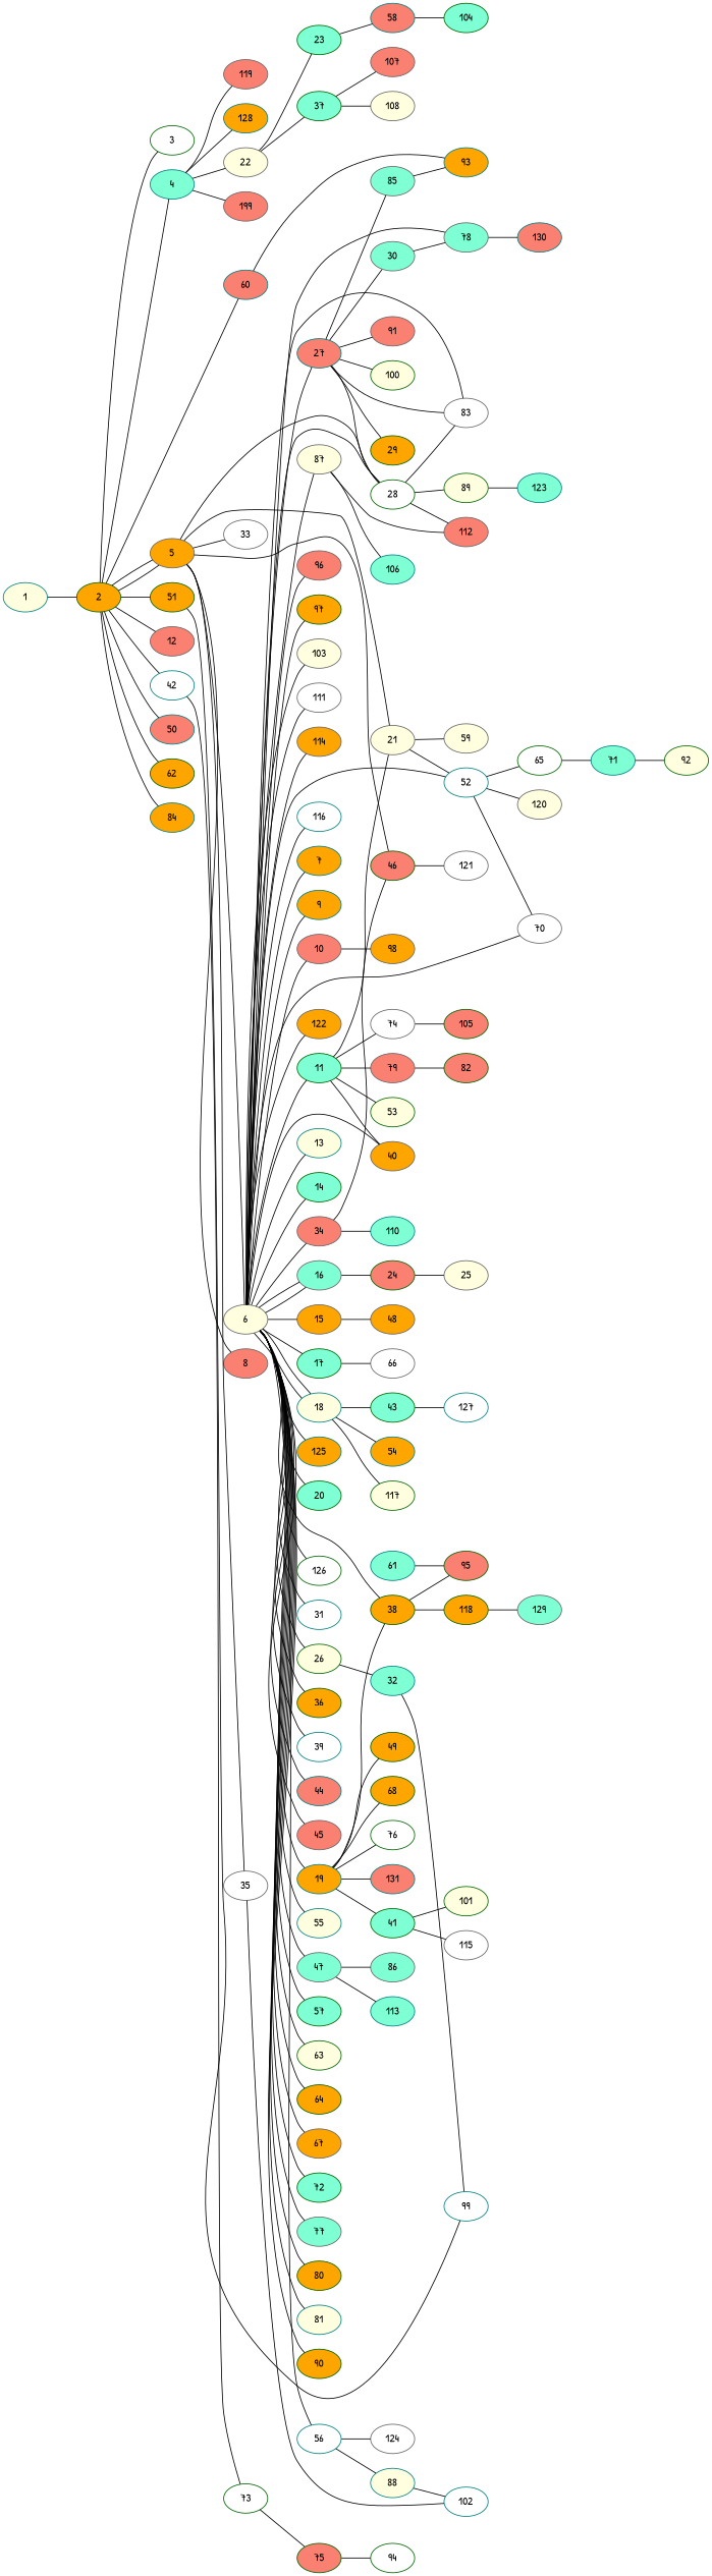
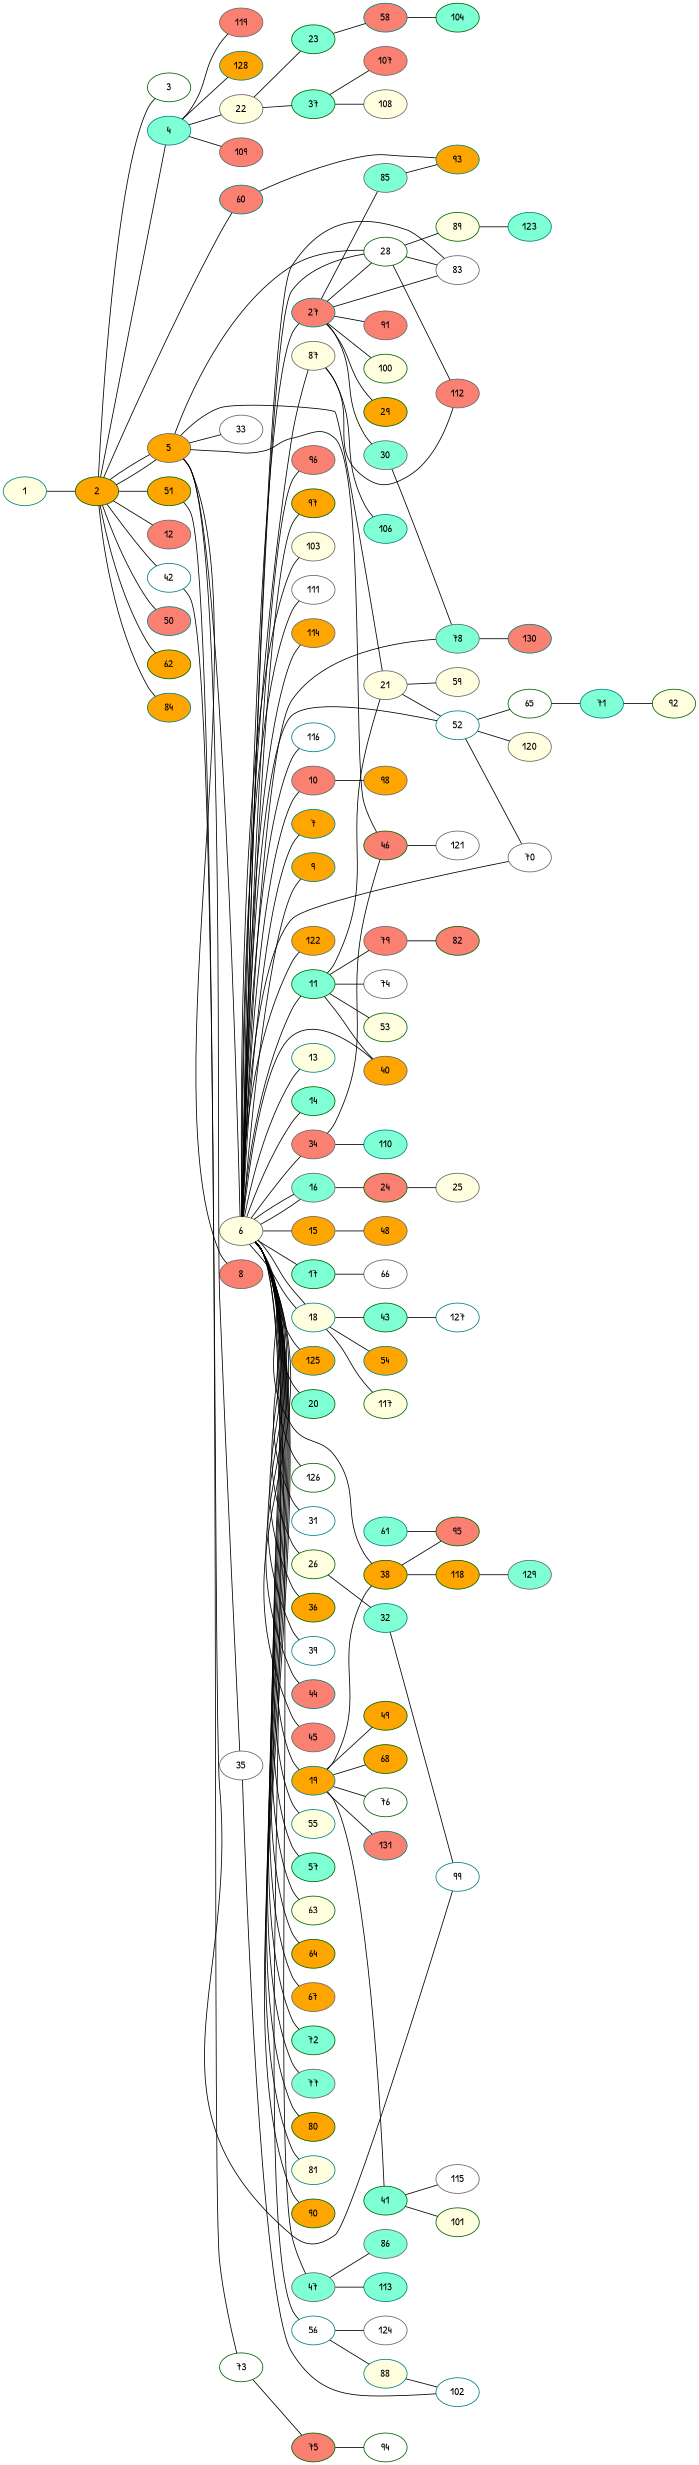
  graph {
    fontname="Patrick Hand"
    rankdir=LR
    node [color=gray40 fillcolor=orange fontname="Patrick Hand" style=filled]
    edge [fontname="Patrick Hand"]
    1 [color=teal fillcolor=lightyellow]
    2 [color=darkgreen]
    3 [color=darkgreen fillcolor=white]
    4 [color=teal fillcolor=aquamarine]
    5
    12 [fillcolor=salmon]
    42 [color=teal fillcolor=white]
    50 [color=teal fillcolor=salmon]
    51 [color=darkgreen]
    60 [color=teal fillcolor=salmon]
    62 [color=darkgreen]
    84 [color=teal]
    22 [fillcolor=lightyellow]
-   109 [fillcolor=salmon label=199]
+   109 [fillcolor=salmon]
    119 [fillcolor=salmon]
    128 [color=teal]
    6 [fillcolor=lightyellow]
    8 [fillcolor=salmon]
    21 [fillcolor=lightyellow]
    28 [color=darkgreen fillcolor=white]
    33 [fillcolor=white]
    35 [fillcolor=white]
    46 [color=darkgreen fillcolor=salmon]
    73 [color=darkgreen fillcolor=white]
    99 [color=teal fillcolor=white]
    93 [color=teal]
    23 [color=darkgreen fillcolor=aquamarine]
    37 [color=darkgreen fillcolor=aquamarine]
    7 [color=teal]
    9 [color=teal]
    10 [fillcolor=salmon]
    11 [color=darkgreen fillcolor=aquamarine]
    13 [color=teal fillcolor=lightyellow]
    14 [color=darkgreen fillcolor=aquamarine]
    15
    16 [fillcolor=aquamarine]
    17 [color=darkgreen fillcolor=aquamarine]
    18 [color=teal fillcolor=lightyellow]
    19 [color=teal]
    20 [color=darkgreen fillcolor=aquamarine]
    26 [color=darkgreen fillcolor=lightyellow]
    27 [color=teal fillcolor=salmon]
    31 [color=teal fillcolor=white]
    34 [fillcolor=salmon]
    36 [color=darkgreen]
    38 [color=darkgreen]
    39 [color=teal fillcolor=white]
    40
    44 [color=teal fillcolor=salmon]
    45 [fillcolor=salmon]
    47 [fillcolor=aquamarine]
    52 [color=teal fillcolor=white]
    55 [color=teal fillcolor=lightyellow]
    56 [color=teal fillcolor=white]
    57 [color=darkgreen fillcolor=aquamarine]
    63 [color=darkgreen fillcolor=lightyellow]
    64 [color=darkgreen]
    67
    70 [fillcolor=white]
    72 [color=darkgreen fillcolor=aquamarine]
    77 [fillcolor=aquamarine]
    78 [fillcolor=aquamarine]
    80 [color=darkgreen]
    81 [color=teal fillcolor=lightyellow]
    83 [fillcolor=white]
    87 [fillcolor=lightyellow]
    90 [color=darkgreen]
    96 [fillcolor=salmon]
    97 [color=darkgreen]
    103 [fillcolor=lightyellow]
    111 [fillcolor=white]
    114
    116 [color=teal fillcolor=white]
    122
    125 [color=teal]
    126 [color=darkgreen fillcolor=white]
    59 [fillcolor=lightyellow]
    89 [color=darkgreen fillcolor=lightyellow]
    112 [fillcolor=salmon]
    102 [color=teal fillcolor=white]
    121 [fillcolor=white]
    95 [color=darkgreen fillcolor=salmon]
    98
    53 [color=darkgreen fillcolor=lightyellow]
    74 [fillcolor=white]
    79 [fillcolor=salmon]
    48
    24 [color=darkgreen fillcolor=salmon]
    66 [fillcolor=white]
    43 [color=darkgreen fillcolor=aquamarine]
    54 [color=teal]
    117 [color=darkgreen fillcolor=lightyellow]
    41 [color=darkgreen fillcolor=aquamarine]
    49 [color=darkgreen]
    68 [color=darkgreen]
    76 [color=darkgreen fillcolor=white]
    131 [color=teal fillcolor=salmon]
    32 [color=teal fillcolor=aquamarine]
    29 [color=darkgreen]
    30 [fillcolor=aquamarine]
    85 [fillcolor=aquamarine]
    91 [fillcolor=salmon]
    100 [color=darkgreen fillcolor=lightyellow]
    110 [color=teal fillcolor=aquamarine]
    118 [color=darkgreen]
    86 [fillcolor=aquamarine]
    113 [color=teal fillcolor=aquamarine]
    65 [color=darkgreen fillcolor=white]
    120 [fillcolor=lightyellow]
    88 [color=teal fillcolor=lightyellow]
    124 [fillcolor=white]
    130 [color=teal fillcolor=salmon]
    106 [color=teal fillcolor=aquamarine]
-   105 [color=darkgreen fillcolor=salmon]
    82 [color=darkgreen fillcolor=salmon]
    25 [fillcolor=lightyellow]
    127 [color=teal fillcolor=white]
    101 [color=darkgreen fillcolor=lightyellow]
    115 [fillcolor=white]
    58 [color=teal fillcolor=salmon]
    107 [fillcolor=salmon]
    108 [fillcolor=lightyellow]
    104 [color=darkgreen fillcolor=aquamarine]
    123 [color=teal fillcolor=aquamarine]
    129 [fillcolor=aquamarine]
    75 [color=darkgreen fillcolor=salmon]
    61 [color=teal fillcolor=aquamarine]
    71 [color=teal fillcolor=aquamarine]
    92 [color=darkgreen fillcolor=lightyellow]
    94 [color=darkgreen fillcolor=white]
    1 -- 2
    2 -- 3
    2 -- 4
    2 -- 5
    2 -- 5
    2 -- 12
    2 -- 42
    2 -- 50
    2 -- 51
    2 -- 60
    2 -- 62
    2 -- 84
    4 -- 22
    4 -- 109
    4 -- 119
    4 -- 128
    5 -- 6
    5 -- 8
    5 -- 21
    5 -- 28
    5 -- 33
    5 -- 35
    5 -- 46
    42 -- 73
    51 -- 99
    60 -- 93
    22 -- 23
    22 -- 37
    6 -- 28
    6 -- 7
    6 -- 9
    6 -- 10
    6 -- 11
    6 -- 13
    6 -- 14
    6 -- 15
    6 -- 16
    6 -- 16
    6 -- 17
    6 -- 18
    6 -- 18
    6 -- 19
    6 -- 20
    6 -- 26
    6 -- 27
    6 -- 31
    6 -- 34
    6 -- 36
    6 -- 38
    6 -- 39
    6 -- 40
    6 -- 44
    6 -- 45
    6 -- 47
    6 -- 52
    6 -- 55
    6 -- 56
    6 -- 57
    6 -- 63
    6 -- 64
    6 -- 67
    6 -- 70
    6 -- 72
    6 -- 77
    6 -- 78
    6 -- 80
    6 -- 81
    6 -- 83
    6 -- 87
    6 -- 90
    6 -- 96
    6 -- 97
    6 -- 103
    6 -- 111
    6 -- 114
    6 -- 116
    6 -- 122
    6 -- 125
    6 -- 126
    21 -- 52
    21 -- 59
    28 -- 83
    28 -- 89
    28 -- 112
    35 -- 102
    46 -- 121
    73 -- 75
    23 -- 58
    37 -- 107
    37 -- 108
    10 -- 98
    11 -- 21
    11 -- 40
    11 -- 53
    11 -- 74
    11 -- 79
    15 -- 48
    16 -- 24
    17 -- 66
    18 -- 43
    18 -- 54
    18 -- 117
    19 -- 38
    19 -- 41
    19 -- 49
    19 -- 68
    19 -- 76
    19 -- 131
    26 -- 32
    27 -- 28
    27 -- 83
    27 -- 29
    27 -- 30
    27 -- 85
    27 -- 91
    27 -- 100
    34 -- 46
    34 -- 110
    38 -- 95
    38 -- 118
    47 -- 86
    47 -- 113
    52 -- 70
    52 -- 65
    52 -- 120
    56 -- 88
    56 -- 124
    78 -- 130
    87 -- 112
    87 -- 106
    89 -- 123
-   74 -- 105
    79 -- 82
    24 -- 25
    43 -- 127
    41 -- 101
    41 -- 115
    32 -- 99
    30 -- 78
    85 -- 93
    118 -- 129
    65 -- 71
    88 -- 102
    58 -- 104
    75 -- 94
    61 -- 95
    71 -- 92
  }
